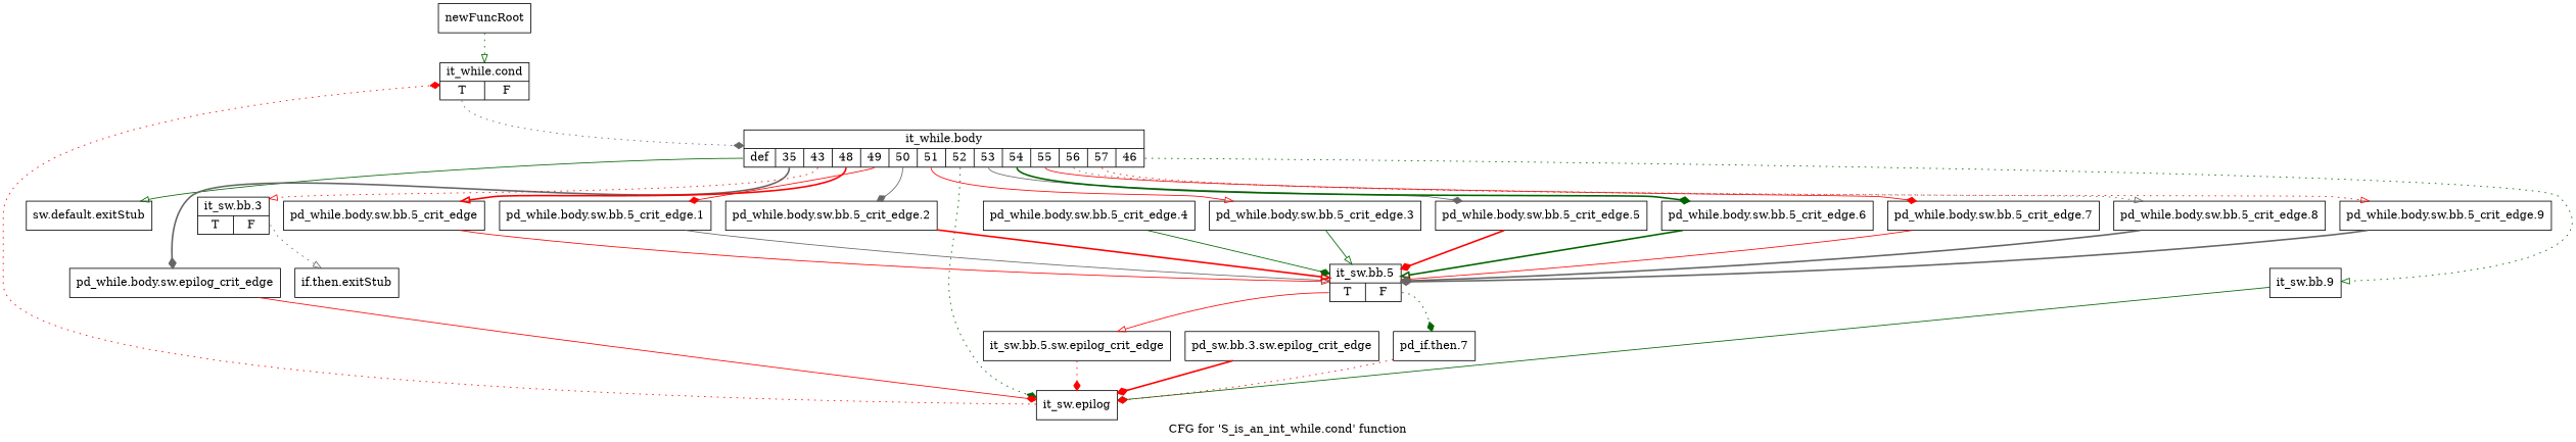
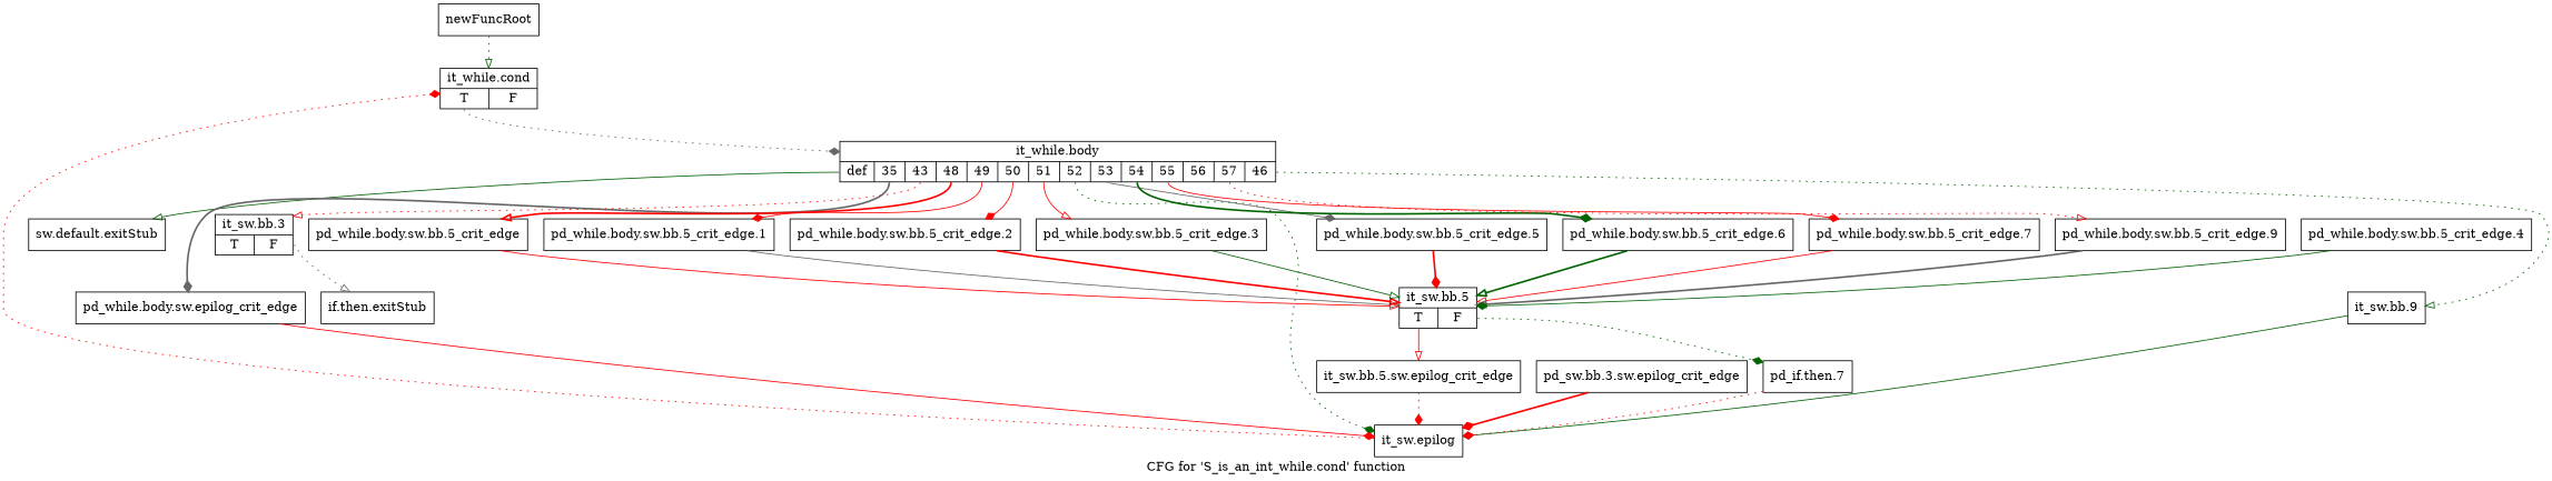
  digraph {
    label="CFG for 'S_is_an_int_while.cond' function"
    node [shape=record]
    edge [arrowhead=diamond color=red style=solid]
    n1 [label="{newFuncRoot}"]
    n2 [label="{it_while.cond|{<s0>T|<s1>F}}"]
    n3 [label="{it_while.body|{<s0>def|<s1>35|<s2>43|<s3>48|<s4>49|<s5>50|<s6>51|<s7>52|<s8>53|<s9>54|<s10>55|<s11>56|<s12>57|<s13>46}}"]
    n4 [label="{sw.default.exitStub}"]
    n5 [label="{pd_while.body.sw.epilog_crit_edge}"]
    n6 [label="{it_sw.bb.3|{<s0>T|<s1>F}}"]
    n7 [label="{pd_while.body.sw.bb.5_crit_edge}"]
    n8 [label="{pd_while.body.sw.bb.5_crit_edge.1}"]
    n9 [label="{pd_while.body.sw.bb.5_crit_edge.2}"]
    n10 [label="{pd_while.body.sw.bb.5_crit_edge.3}"]
    n11 [label="{pd_while.body.sw.bb.5_crit_edge.5}"]
    n12 [label="{pd_while.body.sw.bb.5_crit_edge.6}"]
    n13 [label="{pd_while.body.sw.bb.5_crit_edge.7}"]
-   n14 [label="{pd_while.body.sw.bb.5_crit_edge.8}"]
    n15 [label="{pd_while.body.sw.bb.5_crit_edge.9}"]
    n16 [label="{it_sw.bb.9}"]
    n17 [label="{it_sw.epilog}"]
    n18 [label="{if.then.exitStub}"]
    n19 [label="{it_sw.bb.5|{<s0>T|<s1>F}}"]
    n20 [label="{pd_while.body.sw.bb.5_crit_edge.4}"]
    n21 [label="{pd_sw.bb.3.sw.epilog_crit_edge}"]
    n22 [label="{it_sw.bb.5.sw.epilog_crit_edge}"]
    n23 [label="{pd_if.then.7}"]
    n1 -> n2 [arrowhead=onormal color=darkgreen style=dotted]
    n2 -> n3 [color=gray40 style=dotted tailport=s0]
    n3 -> n4 [arrowhead=onormal color=darkgreen tailport=s0]
    n3 -> n5 [color=gray40 style=bold tailport=s1]
    n3 -> n6 [arrowhead=onormal style=dotted tailport=s2]
    n3 -> n7 [arrowhead=onormal style=bold tailport=s3]
    n3 -> n8 [tailport=s4]
-   n3 -> n9 [color=gray40 tailport=s5]
+   n3 -> n9 [tailport=s5]
    n3 -> n10 [arrowhead=onormal tailport=s6]
    n3 -> n11 [color=gray40 tailport=s8]
    n3 -> n12 [color=darkgreen style=bold tailport=s9]
    n3 -> n13 [tailport=s10]
-   n3 -> n14 [arrowhead=onormal color=gray40 style=dotted tailport=s11]
    n3 -> n15 [arrowhead=onormal style=dotted tailport=s12]
    n3 -> n16 [arrowhead=onormal color=darkgreen style=dotted tailport=s13]
    n3 -> n17 [color=darkgreen style=dotted tailport=s7]
    n5 -> n17
    n6 -> n18 [arrowhead=onormal color=gray40 style=dotted tailport=s1]
    n7 -> n19 [arrowhead=onormal]
    n8 -> n19 [arrowhead=onormal color=gray40]
    n9 -> n19 [arrowhead=onormal style=bold]
    n10 -> n19 [arrowhead=onormal color=darkgreen]
    n11 -> n19 [style=bold]
    n12 -> n19 [arrowhead=onormal color=darkgreen style=bold]
    n13 -> n19 [arrowhead=onormal]
-   n14 -> n19 [color=gray40 style=bold]
-   n15 -> n19 [color=gray40 style=bold]
+   n15 -> n19 [arrowhead=onormal color=gray40 style=bold]
    n16 -> n17 [color=darkgreen]
    n17 -> n2 [style=dotted]
    n19 -> n22 [arrowhead=onormal tailport=s0]
    n19 -> n23 [color=darkgreen style=dotted tailport=s1]
    n20 -> n19 [color=darkgreen]
    n21 -> n17 [style=bold]
    n22 -> n17 [style=dotted]
    n23 -> n17 [style=dotted]
  }
